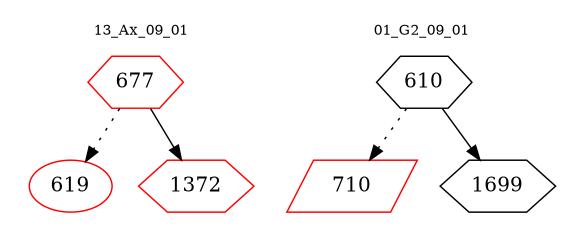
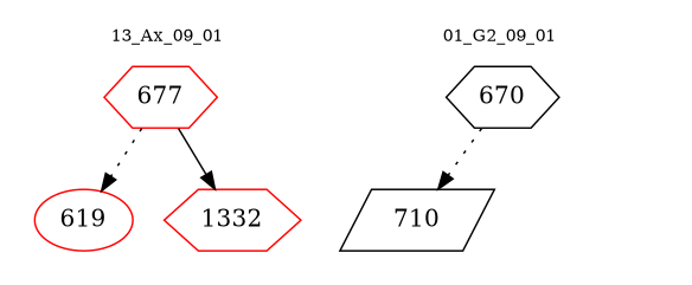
  digraph {
    node [color=red shape=hexagon]
    edge [color=black style=dotted]
    n1 [label=677]
    n2 [label=619 shape=ellipse]
-   n3 [label=1372]
-   n4 [color=black label=610]
-   n5 [label=710 shape=parallelogram]
-   n6 [color=black label=1699]
+   n3 [label=1332]
+   n4 [color=black label=670]
+   n5 [color=black label=710 shape=parallelogram]
    subgraph cluster_1 {
      color=white
      fontsize=10
      label="13_Ax_09_01"
      n1
      n2
      n3
    }
    subgraph cluster_2 {
      color=white
      fontsize=10
      label="01_G2_09_01"
      n4
      n5
-     n6
    }
    n1 -> n2
    n1 -> n3 [style=solid]
    n4 -> n5
-   n4 -> n6 [style=solid]
  }
